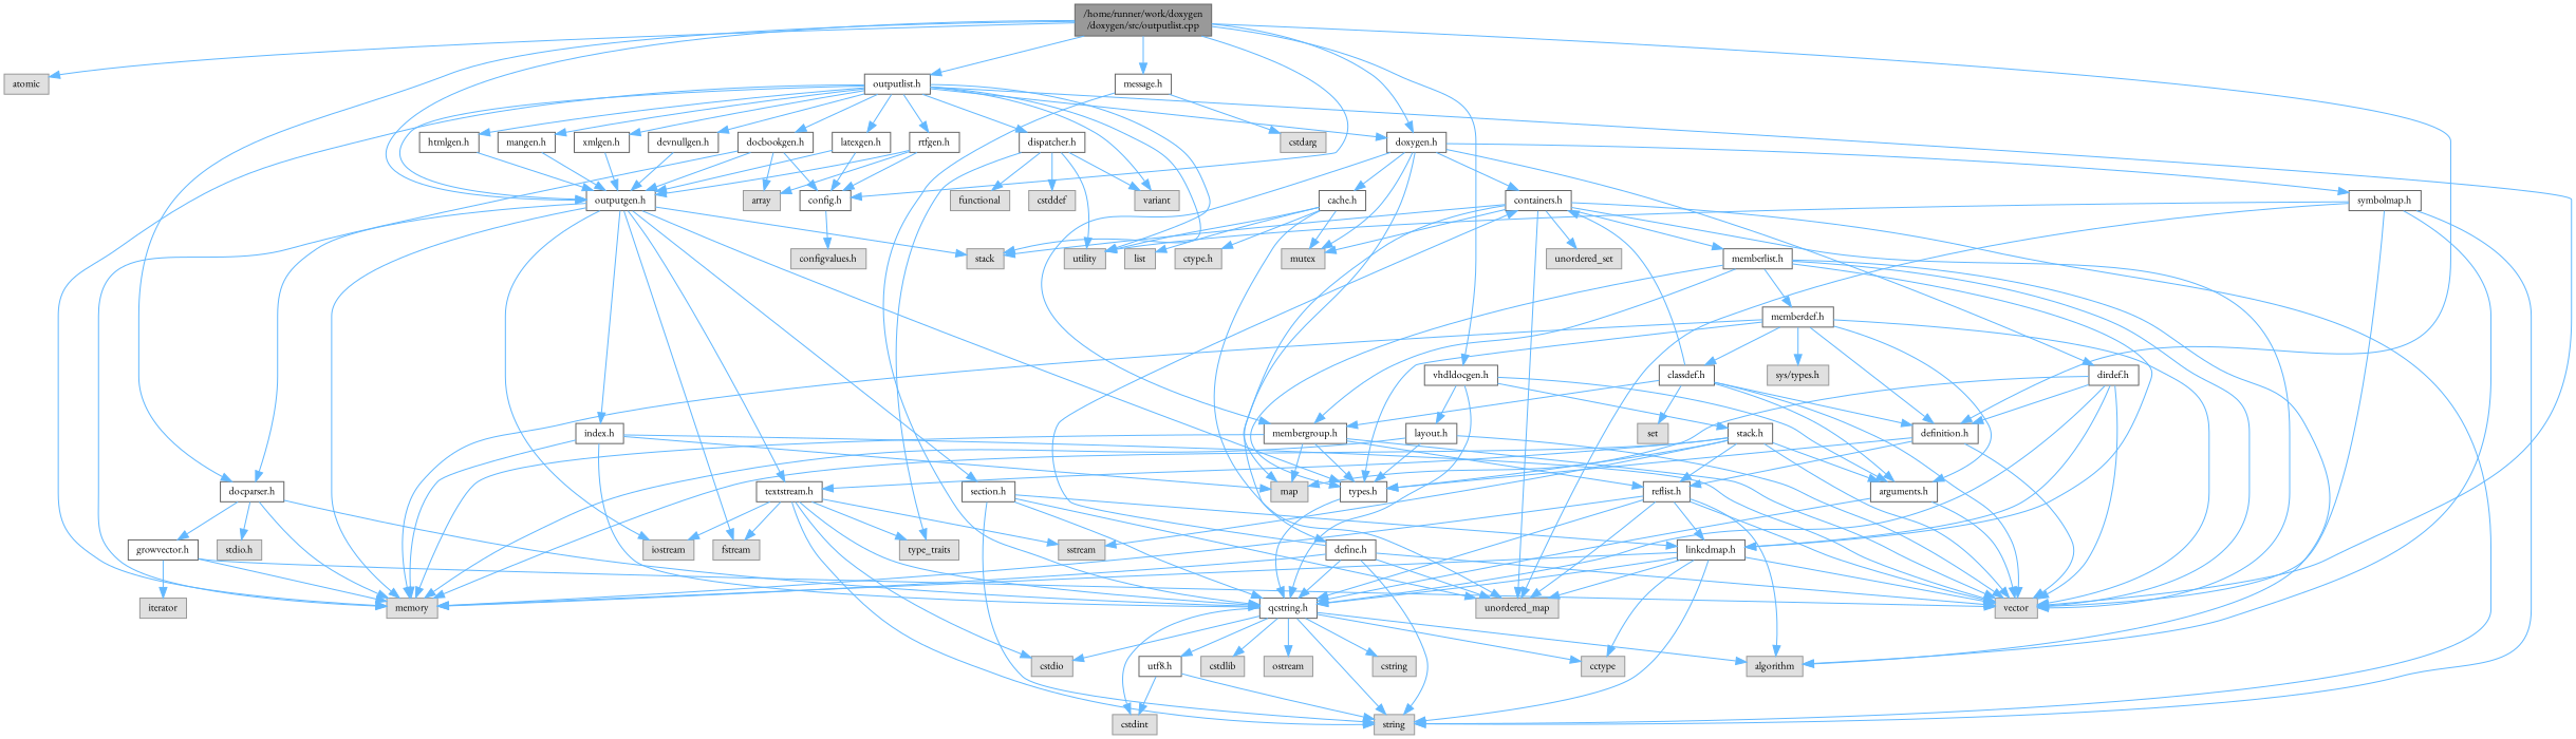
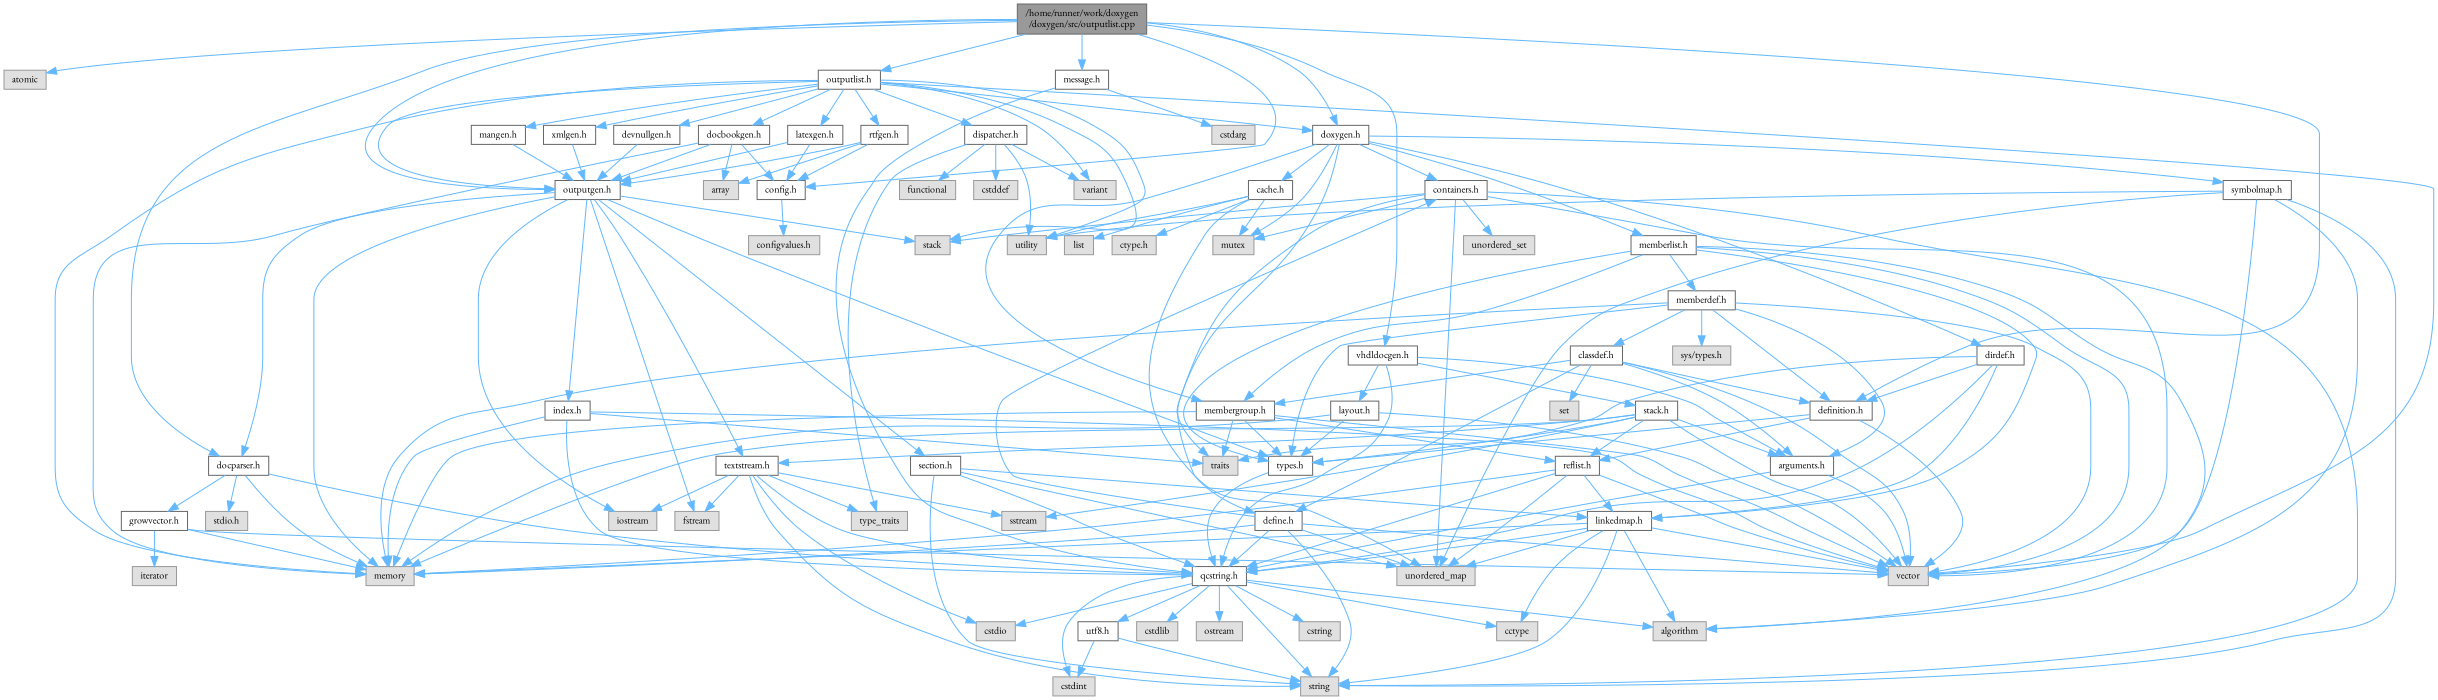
  digraph {
    fontname="EB Garamond"
    node [color=grey40 fillcolor=white fontname="EB Garamond" fontsize=10 shape=box style=filled]
    edge [color=steelblue1 fontname="EB Garamond" fontsize=10 labelfontname=Helvetica labelfontsize=10 style=solid]
    n1 [color=gray40 fillcolor=grey60 fontcolor=black height=0.2 label="/home/runner/work/doxygen\l/doxygen/src/outputlist.cpp" width=0.4]
    n2 [color=grey60 fillcolor="#E0E0E0" height=0.2 label=atomic width=0.4]
    n3 [height=0.2 label="outputlist.h" width=0.4]
    n4 [height=0.2 label="outputgen.h" width=0.4]
    n5 [height=0.2 label="docparser.h" width=0.4]
    n6 [height=0.2 label="doxygen.h" width=0.4]
    n7 [height=0.2 label="definition.h" width=0.4]
    n8 [height=0.2 label="config.h" width=0.4]
    n9 [height=0.2 label="message.h" width=0.4]
    n10 [height=0.2 label="vhdldocgen.h" width=0.4]
    n11 [color=grey60 fillcolor="#E0E0E0" height=0.2 label=utility width=0.4]
    n12 [color=grey60 fillcolor="#E0E0E0" height=0.2 label=vector width=0.4]
    n13 [color=grey60 fillcolor="#E0E0E0" height=0.2 label=memory width=0.4]
    n14 [color=grey60 fillcolor="#E0E0E0" height=0.2 label=variant width=0.4]
    n15 [color=grey60 fillcolor="#E0E0E0" height=0.2 label=stack width=0.4]
    n16 [height=0.2 label="dispatcher.h" width=0.4]
-   n17 [height=0.2 label="htmlgen.h" width=0.4]
    n18 [height=0.2 label="latexgen.h" width=0.4]
    n19 [height=0.2 label="rtfgen.h" width=0.4]
    n20 [height=0.2 label="mangen.h" width=0.4]
    n21 [height=0.2 label="docbookgen.h" width=0.4]
    n22 [height=0.2 label="xmlgen.h" width=0.4]
    n23 [height=0.2 label="devnullgen.h" width=0.4]
    n24 [color=grey60 fillcolor="#E0E0E0" height=0.2 label=iostream width=0.4]
    n25 [color=grey60 fillcolor="#E0E0E0" height=0.2 label=fstream width=0.4]
    n26 [height=0.2 label="types.h" width=0.4]
    n27 [height=0.2 label="index.h" width=0.4]
    n28 [height=0.2 label="section.h" width=0.4]
    n29 [height=0.2 label="textstream.h" width=0.4]
    n30 [height=0.2 label="qcstring.h" width=0.4]
    n31 [color=grey60 fillcolor="#E0E0E0" height=0.2 label="stdio.h" width=0.4]
    n32 [height=0.2 label="growvector.h" width=0.4]
    n33 [color=grey60 fillcolor="#E0E0E0" height=0.2 label=mutex width=0.4]
    n34 [height=0.2 label="containers.h" width=0.4]
    n35 [height=0.2 label="membergroup.h" width=0.4]
    n36 [height=0.2 label="dirdef.h" width=0.4]
    n37 [height=0.2 label="memberlist.h" width=0.4]
    n38 [height=0.2 label="define.h" width=0.4]
    n39 [height=0.2 label="cache.h" width=0.4]
    n40 [height=0.2 label="symbolmap.h" width=0.4]
    n41 [height=0.2 label="reflist.h" width=0.4]
    n42 [color=grey60 fillcolor="#E0E0E0" height=0.2 label="configvalues.h" width=0.4]
    n43 [color=grey60 fillcolor="#E0E0E0" height=0.2 label=cstdarg width=0.4]
    n44 [height=0.2 label="arguments.h" width=0.4]
    n45 [height=0.2 label="layout.h" width=0.4]
    n46 [height=0.2 label="stack.h" width=0.4]
    n47 [color=grey60 fillcolor="#E0E0E0" height=0.2 label=type_traits width=0.4]
    n48 [color=grey60 fillcolor="#E0E0E0" height=0.2 label=cstddef width=0.4]
    n49 [color=grey60 fillcolor="#E0E0E0" height=0.2 label=functional width=0.4]
    n50 [color=grey60 fillcolor="#E0E0E0" height=0.2 label=array width=0.4]
-   n51 [color=grey60 fillcolor="#E0E0E0" height=0.2 label=map width=0.4]
+   n51 [color=grey60 fillcolor="#E0E0E0" height=0.2 label=traits width=0.4]
    n52 [color=grey60 fillcolor="#E0E0E0" height=0.2 label=string width=0.4]
    n53 [color=grey60 fillcolor="#E0E0E0" height=0.2 label=unordered_map width=0.4]
    n54 [height=0.2 label="linkedmap.h" width=0.4]
    n55 [color=grey60 fillcolor="#E0E0E0" height=0.2 label=cstdio width=0.4]
    n56 [color=grey60 fillcolor="#E0E0E0" height=0.2 label=sstream width=0.4]
    n57 [color=grey60 fillcolor="#E0E0E0" height=0.2 label=algorithm width=0.4]
    n58 [color=grey60 fillcolor="#E0E0E0" height=0.2 label=cctype width=0.4]
    n59 [color=grey60 fillcolor="#E0E0E0" height=0.2 label=cstring width=0.4]
    n60 [color=grey60 fillcolor="#E0E0E0" height=0.2 label=cstdlib width=0.4]
    n61 [color=grey60 fillcolor="#E0E0E0" height=0.2 label=cstdint width=0.4]
    n62 [color=grey60 fillcolor="#E0E0E0" height=0.2 label=ostream width=0.4]
    n63 [height=0.2 label="utf8.h" width=0.4]
    n64 [color=grey60 fillcolor="#E0E0E0" height=0.2 label=iterator width=0.4]
    n65 [color=grey60 fillcolor="#E0E0E0" height=0.2 label=unordered_set width=0.4]
    n66 [height=0.2 label="memberdef.h" width=0.4]
    n67 [color=grey60 fillcolor="#E0E0E0" height=0.2 label=list width=0.4]
    n68 [color=grey60 fillcolor="#E0E0E0" height=0.2 label="ctype.h" width=0.4]
    n69 [color=grey60 fillcolor="#E0E0E0" height=0.2 label=set width=0.4]
    n70 [color=grey60 fillcolor="#E0E0E0" height=0.2 label="sys/types.h" width=0.4]
    n71 [height=0.2 label="classdef.h" width=0.4]
    n1 -> n2
    n1 -> n3
    n1 -> n4
    n1 -> n5
    n1 -> n6
    n1 -> n7
    n1 -> n8
    n1 -> n9
    n1 -> n10
    n3 -> n4
    n3 -> n6
    n3 -> n11
    n3 -> n12
    n3 -> n13
    n3 -> n14
    n3 -> n15
    n3 -> n16
-   n3 -> n17
    n3 -> n18
    n3 -> n19
    n3 -> n20
    n3 -> n21
    n3 -> n22
    n3 -> n23
    n4 -> n5
    n4 -> n13
    n4 -> n15
    n4 -> n24
    n4 -> n25
    n4 -> n26
    n4 -> n27
    n4 -> n28
    n4 -> n29
    n5 -> n13
    n5 -> n30
    n5 -> n31
    n5 -> n32
    n6 -> n33
    n6 -> n34
    n6 -> n35
    n6 -> n36
-   n34 -> n37
+   n6 -> n37
    n6 -> n38
    n6 -> n39
    n6 -> n40
    n7 -> n12
    n7 -> n26
    n7 -> n41
    n8 -> n42
    n9 -> n30
    n9 -> n43
    n10 -> n30
    n10 -> n44
    n10 -> n45
    n10 -> n46
    n16 -> n11
    n16 -> n14
    n16 -> n47
    n16 -> n48
    n16 -> n49
-   n17 -> n4
    n18 -> n4
    n18 -> n8
    n19 -> n4
    n19 -> n8
    n19 -> n50
    n20 -> n4
    n21 -> n4
    n21 -> n8
    n21 -> n13
    n21 -> n50
    n22 -> n4
    n23 -> n4
    n26 -> n30
    n27 -> n12
    n27 -> n13
    n27 -> n30
    n27 -> n51
    n28 -> n30
    n28 -> n52
    n28 -> n53
    n28 -> n54
    n29 -> n24
    n29 -> n25
    n29 -> n30
    n29 -> n47
    n29 -> n52
    n29 -> n55
    n29 -> n56
    n30 -> n52
    n30 -> n55
    n30 -> n57
    n30 -> n58
    n30 -> n59
    n30 -> n60
    n30 -> n61
    n30 -> n62
    n30 -> n63
    n32 -> n12
    n32 -> n13
    n32 -> n64
    n34 -> n12
    n34 -> n15
    n34 -> n33
    n34 -> n51
    n34 -> n52
    n34 -> n53
    n34 -> n65
    n35 -> n12
    n35 -> n13
    n35 -> n26
    n35 -> n41
    n35 -> n51
    n36 -> n7
-   n36 -> n12
    n36 -> n30
    n36 -> n51
    n36 -> n54
    n37 -> n12
    n37 -> n26
    n37 -> n35
    n37 -> n54
    n37 -> n57
    n37 -> n66
    n38 -> n12
    n38 -> n13
    n38 -> n30
    n38 -> n34
    n38 -> n52
    n38 -> n53
    n39 -> n11
    n39 -> n33
    n39 -> n53
    n39 -> n67
    n39 -> n68
    n40 -> n11
    n40 -> n12
    n40 -> n52
    n40 -> n53
    n40 -> n57
    n41 -> n12
    n41 -> n13
    n41 -> n30
    n41 -> n53
    n41 -> n54
    n44 -> n12
    n44 -> n30
    n45 -> n12
    n45 -> n13
    n45 -> n26
    n46 -> n12
    n46 -> n13
    n46 -> n26
    n46 -> n29
    n46 -> n41
    n46 -> n44
    n46 -> n56
    n54 -> n12
    n54 -> n13
    n54 -> n30
    n54 -> n52
    n54 -> n53
-   n41 -> n57
+   n54 -> n57
    n54 -> n58
    n63 -> n52
    n63 -> n61
    n66 -> n7
    n66 -> n12
    n66 -> n13
    n66 -> n26
    n66 -> n44
    n66 -> n70
    n66 -> n71
    n71 -> n7
    n71 -> n12
-   n71 -> n34
+   n71 -> n38
    n71 -> n35
    n71 -> n44
    n71 -> n69
  }
